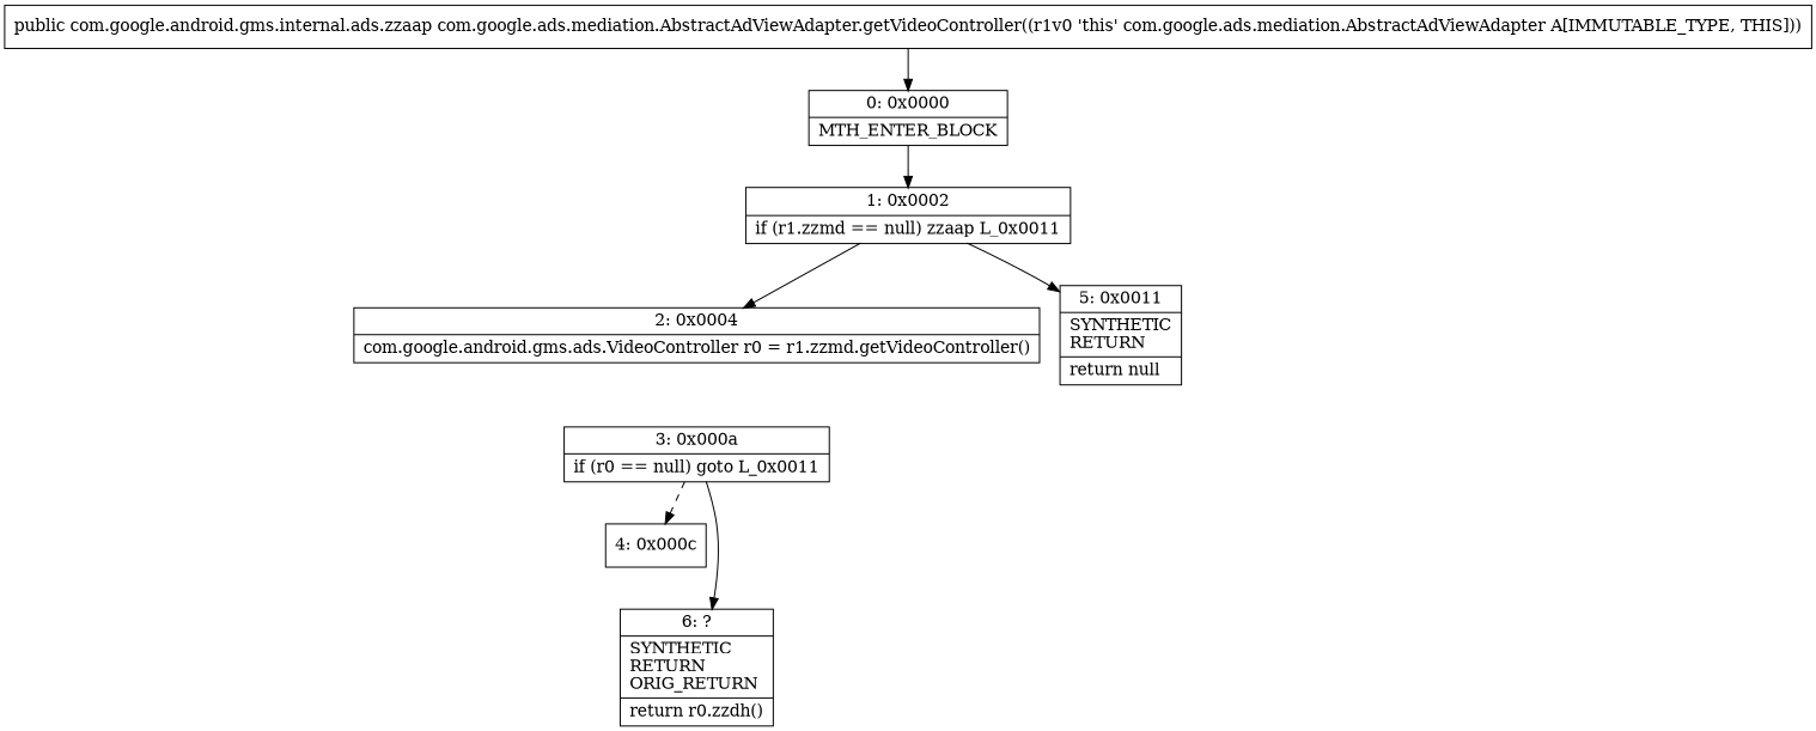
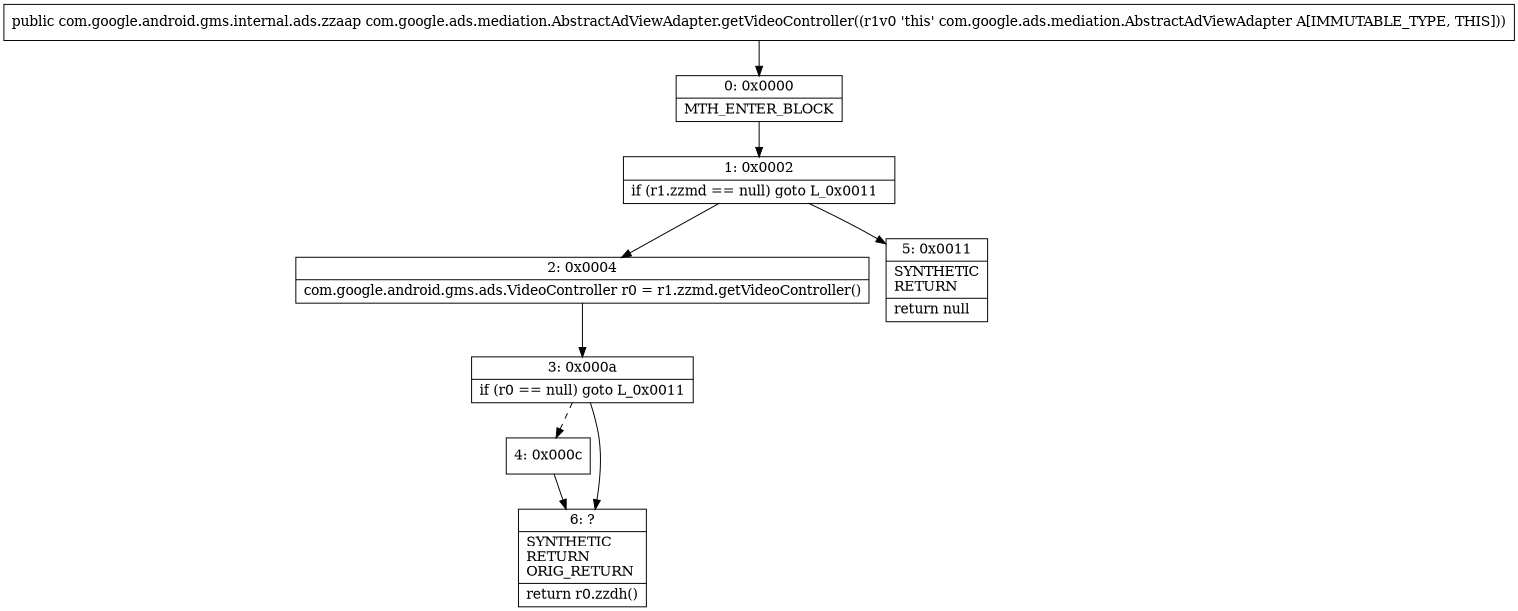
  digraph {
    node [shape=record]
    n1 [label="{0\:\ 0x0000|MTH_ENTER_BLOCK\l}"]
-   n2 [label="{1\:\ 0x0002|if (r1.zzmd == null) zzaap L_0x0011\l}"]
+   n2 [label="{1\:\ 0x0002|if (r1.zzmd == null) goto L_0x0011\l}"]
    n3 [label="{2\:\ 0x0004|com.google.android.gms.ads.VideoController r0 = r1.zzmd.getVideoController()\l}"]
    n4 [label="{5\:\ 0x0011|SYNTHETIC\lRETURN\l|return null\l}"]
    n5 [label="{3\:\ 0x000a|if (r0 == null) goto L_0x0011\l}"]
    n6 [label="{4\:\ 0x000c}"]
    n7 [label="{6\:\ ?|SYNTHETIC\lRETURN\lORIG_RETURN\l|return r0.zzdh()\l}"]
    n8 [label="{public com.google.android.gms.internal.ads.zzaap com.google.ads.mediation.AbstractAdViewAdapter.getVideoController((r1v0 'this' com.google.ads.mediation.AbstractAdViewAdapter A[IMMUTABLE_TYPE, THIS])) }"]
    n1 -> n2
    n2 -> n3 [style=solid]
    n2 -> n4
+   n3 -> n5
    n5 -> n6 [style=dashed]
    n5 -> n7
+   n6 -> n7
    n8 -> n1
  }
